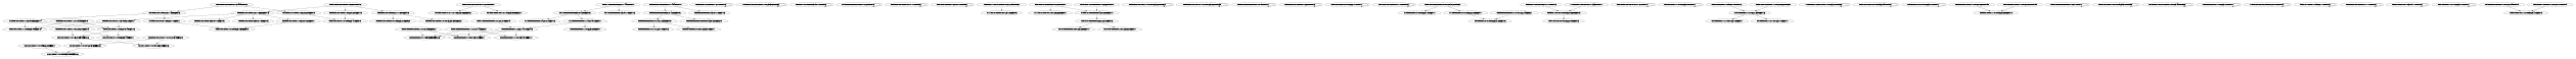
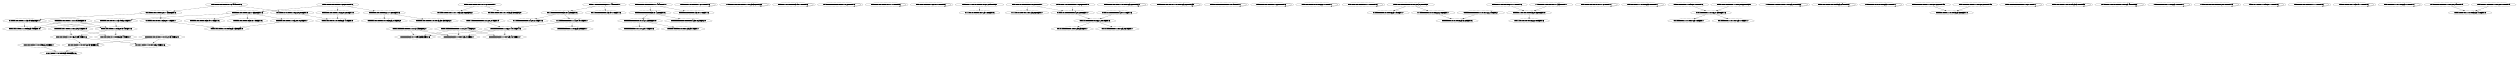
  digraph {
    "001000010010000110_2-20:20-LEN:18"
    "000010010000110100_5-23:41-LEN:18"
    "00001000100001001_1-17:210-LEN:17"
    "001000100001001110110_3-23:166-LEN:21"
    "00100010000100110110_3-23:30-LEN:20"
    "0001000010010000_1-16:454-LEN:16"
    "0010000100100001_2-17:435-LEN:16"
    "01000010010000111_3-19:356-LEN:17"
    "01000010010000110_3-20:71-LEN:17"
    "0000100100001110_5-20:874-LEN:16"
    "000010010000111100_5-23:19-LEN:18"
    "000010010000110100_5-23:165-LEN:18"
    "000010000000000000111_1-21:44-LEN:21"
    "00000000000011100_7-23:21-LEN:17"
    n15 [label="0000000000001110_9-23:33-LEN:16"]
    "00000000000011110_7-23:427-LEN:17"
    "0000000000000000_3-18:428-LEN:16"
    "000000000000000101_4-21:259-LEN:18"
    "00000000000000000000_4-23:182-LEN:20"
    "0000000000001011_7-22:17-LEN:16"
    "00000000000010100_7-23:251-LEN:17"
    "1000000000000111_6-21:401-LEN:16"
    "0000000100100000_2-17:160-LEN:16"
    "000000100100000110100_3-23:138-LEN:21"
    "00000010010000010100_3-23:21-LEN:20"
    "0000000011010000_1-16:17-LEN:16"
    "1100000010010010000111_1-23:36-LEN:22"
    "0000001100100000_3-19:17-LEN:16"
    "000000000000001000_1-18:22-LEN:18"
    "0000000100100001_1-17:17-LEN:16"
    "0001000100000011_2-18:17-LEN:16"
    "000000011100101000001_1-21:289-LEN:21"
    "0111001010000010_7-23:18-LEN:16"
    "00010001010000000_1-18:20-LEN:17"
    "01110010100000110_7-23:268-LEN:17"
    "01000101000000000_4-20:280-LEN:17"
    "0001010000000001_6-21:281-LEN:16"
    "00101000000000100_7-23:23-LEN:17"
    "00101000000000110_7-23:261-LEN:17"
    "0000000010010001110100_1-23:22-LEN:22"
    "00010010000111000_6-23:44-LEN:17"
    "0001001000011101_6-21:854-LEN:16"
    "00000000100100101110100_1-23:26-LEN:23"
    n44 [label="00000000010000000_1-17:454-LEN:17"]
    "0000000000000001_3-18:17-LEN:16"
    "00000000000000000_1-18:19-LEN:17"
    "0000000010000000_1-16:20-LEN:16"
    "0000000100100001_2-17:652-LEN:16"
    "0000001001000010_3-18:19-LEN:16"
    "00000010010000110_3-20:102-LEN:17"
    "00000010010000111_3-19:521-LEN:17"
    "0000001001000010_3-19:17-LEN:16"
    "0010010000111010_7-23:24-LEN:16"
    "0010010000111010_7-22:873-LEN:16"
    "0100100001110100_8-23:888-LEN:16"
    "00010010000101010_6-22:17-LEN:17"
    "01100000000000011_4-20:401-LEN:17"
    "10000000000001110_6-23:20-LEN:17"
    "001010001010000000_1-18:262-LEN:18"
    "0001000100100001_1-17:18-LEN:16"
    "00000010000000001010_1-20:312-LEN:20"
    "01000000000101000_6-23:19-LEN:17"
    "01000000000101010_6-22:286-LEN:17"
    "0000000001010100_8-23:312-LEN:16"
    "0000000010010000_1-16:828-LEN:16"
    "000000010010000110_2-20:28-LEN:18"
    "0000000110010010_2-17:17-LEN:16"
    "000000110010010000_3-20:360-LEN:18"
    "0001100100100001_6-22:18-LEN:16"
    "00010000100100101_1-17:21-LEN:17"
    "00010010001110100_6-23:18-LEN:17"
    "0000100000001110_5-20:18-LEN:16"
    "0001000000011101_6-21:39-LEN:16"
    "00100000001110100_7-23:18-LEN:17"
    "00100000001110110_7-23:17-LEN:17"
    "1100000011000010000111_1-23:21-LEN:22"
    "000010010000100100_5-23:24-LEN:18"
    "0011000000000000_3-18:429-LEN:16"
    "0110000000000001_4-20:21-LEN:16"
    "01000000001010100_6-23:17-LEN:17"
    "0000000000100001110_1-20:26-LEN:19"
    "000000100001110100_5-23:38-LEN:18"
    "00000000000000000_1-18:21-LEN:17"
    "0000100100001100100_5-23:31-LEN:19"
    "00001000100000001110_1-20:22-LEN:20"
    "0000000110010100000110_1-23:45-LEN:22"
    "10000000000001110_6-23:18-LEN:17"
    "000000010010000111_1-19:39-LEN:18"
    "1100000010010010000_1-20:18-LEN:19"
    "0000100000000000011_1-20:27-LEN:19"
    n91 [label="0500101100001110_5-20:17-LEN:16"]
    "0001000000100001110_1-20:20-LEN:19"
    "000000000000000101010_1-22:24-LEN:21"
    "0000000100100001110_1-20:21-LEN:19"
    "0000000010010001_1-17:17-LEN:16"
    "0000010000100111_3-19:17-LEN:16"
    "00010000001110110_6-23:17-LEN:17"
    "00010010000111010_5-22:20-LEN:17"
    "0000000010000001110_1-20:24-LEN:19"
    "000010000001110100_5-23:41-LEN:18"
    "0001000010000001110_1-20:17-LEN:19"
    "11000000110010010_1-17:333-LEN:17"
    "00001000000000000111_1-21:35-LEN:20"
    "00000001001000011101_1-21:34-LEN:20"
    n105 [label="00001100000000006_1-17:440-LEN:17"]
    "0011000000000001_3-19:17-LEN:16"
+   "0000101000000000_4-20:17-LEN:16"
    "001000010010000110_2-20:20-LEN:18" -> "000010010000110100_5-23:41-LEN:18"
    "00001000100001001_1-17:210-LEN:17" -> "001000100001001110110_3-23:166-LEN:21"
    "00001000100001001_1-17:210-LEN:17" -> "00100010000100110110_3-23:30-LEN:20"
    "0001000010010000_1-16:454-LEN:16" -> "001000010010000110_2-20:20-LEN:18"
    "0001000010010000_1-16:454-LEN:16" -> "0010000100100001_2-17:435-LEN:16"
    "0010000100100001_2-17:435-LEN:16" -> "01000010010000111_3-19:356-LEN:17"
    "0010000100100001_2-17:435-LEN:16" -> "01000010010000110_3-20:71-LEN:17"
    "01000010010000111_3-19:356-LEN:17" -> "0000100100001110_5-20:874-LEN:16"
    "01000010010000111_3-19:356-LEN:17" -> "000010010000111100_5-23:19-LEN:18"
    "01000010010000110_3-20:71-LEN:17" -> "000010010000110100_5-23:165-LEN:18"
    "0000100100001110_5-20:874-LEN:16" -> "00010010000111000_6-23:44-LEN:17"
    "0000100100001110_5-20:874-LEN:16" -> "0001001000011101_6-21:854-LEN:16"
    "000010000000000000111_1-21:44-LEN:21" -> "00000000000011100_7-23:21-LEN:17"
    "000010000000000000111_1-21:44-LEN:21" -> n15
    "000010000000000000111_1-21:44-LEN:21" -> "00000000000011110_7-23:427-LEN:17"
    "0000000000000000_3-18:428-LEN:16" -> "000000000000000101_4-21:259-LEN:18"
    "0000000000000000_3-18:428-LEN:16" -> "00000000000000000000_4-23:182-LEN:20"
    "000000000000000101_4-21:259-LEN:18" -> "0000000000001011_7-22:17-LEN:16"
    "000000000000000101_4-21:259-LEN:18" -> "00000000000010100_7-23:251-LEN:17"
    "1000000000000111_6-21:401-LEN:16" -> "00000000000011100_7-23:21-LEN:17"
    "1000000000000111_6-21:401-LEN:16" -> n15
    "1000000000000111_6-21:401-LEN:16" -> "00000000000011110_7-23:427-LEN:17"
    "0000000100100000_2-17:160-LEN:16" -> "000000100100000110100_3-23:138-LEN:21"
    "0000000100100000_2-17:160-LEN:16" -> "00000010010000010100_3-23:21-LEN:20"
    "0000000011010000_1-16:17-LEN:16" -> "0000000011010000_1-16:17-LEN:16"
    "1100000010010010000111_1-23:36-LEN:22" -> "1100000010010010000111_1-23:36-LEN:22"
    "0000001100100000_3-19:17-LEN:16" -> "0000001100100000_3-19:17-LEN:16"
    "000000000000001000_1-18:22-LEN:18" -> "000000000000001000_1-18:22-LEN:18"
    "0000000100100001_1-17:17-LEN:16" -> "0000000100100001_1-17:17-LEN:16"
    "0001000100000011_2-18:17-LEN:16" -> "0001000100000011_2-18:17-LEN:16"
    "000000011100101000001_1-21:289-LEN:21" -> "0111001010000010_7-23:18-LEN:16"
    "00010001010000000_1-18:20-LEN:17" -> "01110010100000110_7-23:268-LEN:17"
    "00010001010000000_1-18:20-LEN:17" -> "01000101000000000_4-20:280-LEN:17"
    "01000101000000000_4-20:280-LEN:17" -> "0001010000000001_6-21:281-LEN:16"
    "0001010000000001_6-21:281-LEN:16" -> "00101000000000100_7-23:23-LEN:17"
    "0001010000000001_6-21:281-LEN:16" -> "00101000000000110_7-23:261-LEN:17"
    "0000000010010001110100_1-23:22-LEN:22" -> "0000000010010001110100_1-23:22-LEN:22"
    "0001001000011101_6-21:854-LEN:16" -> "0010010000111010_7-23:24-LEN:16"
    "0001001000011101_6-21:854-LEN:16" -> "0010010000111010_7-22:873-LEN:16"
    "00000000100100101110100_1-23:26-LEN:23" -> "00000000100100101110100_1-23:26-LEN:23"
    n44 -> "0000000000000000_3-18:428-LEN:16"
    n44 -> "0000000000000001_3-18:17-LEN:16"
    "00000000000000000_1-18:19-LEN:17" -> "00000000000000000_1-18:19-LEN:17"
    "0000000010000000_1-16:20-LEN:16" -> "0000000010000000_1-16:20-LEN:16"
    "0000000100100001_2-17:652-LEN:16" -> "0000001001000010_3-18:19-LEN:16"
    "0000000100100001_2-17:652-LEN:16" -> "00000010010000110_3-20:102-LEN:17"
    "0000000100100001_2-17:652-LEN:16" -> "00000010010000111_3-19:521-LEN:17"
    "0000000100100001_2-17:652-LEN:16" -> "0000001001000010_3-19:17-LEN:16"
    "00000010010000110_3-20:102-LEN:17" -> "000010010000110100_5-23:165-LEN:18"
    "00000010010000111_3-19:521-LEN:17" -> "0000100100001110_5-20:874-LEN:16"
    "00000010010000111_3-19:521-LEN:17" -> "000010010000111100_5-23:19-LEN:18"
    "0010010000111010_7-22:873-LEN:16" -> "0100100001110100_8-23:888-LEN:16"
    "00010010000101010_6-22:17-LEN:17" -> "00010010000101010_6-22:17-LEN:17"
    "01100000000000011_4-20:401-LEN:17" -> "1000000000000111_6-21:401-LEN:16"
    "01100000000000011_4-20:401-LEN:17" -> "10000000000001110_6-23:20-LEN:17"
    "001010001010000000_1-18:262-LEN:18" -> "01000101000000000_4-20:280-LEN:17"
    "0001000100100001_1-17:18-LEN:16" -> "0001000100100001_1-17:18-LEN:16"
    "00000010000000001010_1-20:312-LEN:20" -> "01000000000101000_6-23:19-LEN:17"
    "00000010000000001010_1-20:312-LEN:20" -> "01000000000101010_6-22:286-LEN:17"
    "01000000000101010_6-22:286-LEN:17" -> "0000000001010100_8-23:312-LEN:16"
    "0000000010010000_1-16:828-LEN:16" -> "0000000100100000_2-17:160-LEN:16"
    "0000000010010000_1-16:828-LEN:16" -> "0000000100100001_2-17:652-LEN:16"
    "0000000010010000_1-16:828-LEN:16" -> "000000010010000110_2-20:28-LEN:18"
    "000000010010000110_2-20:28-LEN:18" -> "000010010000110100_5-23:41-LEN:18"
    "0000000110010010_2-17:17-LEN:16" -> "000000110010010000_3-20:360-LEN:18"
    "000000110010010000_3-20:360-LEN:18" -> "0001100100100001_6-22:18-LEN:16"
    "00010000100100101_1-17:21-LEN:17" -> "00010000100100101_1-17:21-LEN:17"
    "00010010001110100_6-23:18-LEN:17" -> "00010010001110100_6-23:18-LEN:17"
    "0000100000001110_5-20:18-LEN:16" -> "0001000000011101_6-21:39-LEN:16"
    "0001000000011101_6-21:39-LEN:16" -> "00100000001110100_7-23:18-LEN:17"
    "0001000000011101_6-21:39-LEN:16" -> "00100000001110110_7-23:17-LEN:17"
    "1100000011000010000111_1-23:21-LEN:22" -> "1100000011000010000111_1-23:21-LEN:22"
    "000010010000100100_5-23:24-LEN:18" -> "000010010000100100_5-23:24-LEN:18"
    "0011000000000000_3-18:429-LEN:16" -> "01100000000000011_4-20:401-LEN:17"
    "0011000000000000_3-18:429-LEN:16" -> "0110000000000001_4-20:21-LEN:16"
    "01000000001010100_6-23:17-LEN:17" -> "01000000001010100_6-23:17-LEN:17"
    "0000000000100001110_1-20:26-LEN:19" -> "000000100001110100_5-23:38-LEN:18"
    "00000000000000000_1-18:21-LEN:17" -> "00000000000000000_1-18:21-LEN:17"
    "0000100100001100100_5-23:31-LEN:19" -> "0000100100001100100_5-23:31-LEN:19"
    "00001000100000001110_1-20:22-LEN:20" -> "0001000000011101_6-21:39-LEN:16"
    "0000000110010100000110_1-23:45-LEN:22" -> "0000000110010100000110_1-23:45-LEN:22"
    "10000000000001110_6-23:18-LEN:17" -> "10000000000001110_6-23:18-LEN:17"
    "000000010010000111_1-19:39-LEN:18" -> "0000100100001110_5-20:874-LEN:16"
    "000000010010000111_1-19:39-LEN:18" -> "000010010000111100_5-23:19-LEN:18"
    "1100000010010010000_1-20:18-LEN:19" -> "1100000010010010000_1-20:18-LEN:19"
    "0000100000000000011_1-20:27-LEN:19" -> "1000000000000111_6-21:401-LEN:16"
    n91 -> n91
    "0001000000100001110_1-20:20-LEN:19" -> "000000100001110100_5-23:38-LEN:18"
    "000000000000000101010_1-22:24-LEN:21" -> "0000000001010100_8-23:312-LEN:16"
    "0000000100100001110_1-20:21-LEN:19" -> "00010010000111000_6-23:44-LEN:17"
    "0000000100100001110_1-20:21-LEN:19" -> "0001001000011101_6-21:854-LEN:16"
    "0000000010010001_1-17:17-LEN:16" -> "0000000010010001_1-17:17-LEN:16"
    "0000010000100111_3-19:17-LEN:16" -> "0000010000100111_3-19:17-LEN:16"
    "00010000001110110_6-23:17-LEN:17" -> "00010000001110110_6-23:17-LEN:17"
    "00010010000111010_5-22:20-LEN:17" -> "0100100001110100_8-23:888-LEN:16"
    "0000000010000001110_1-20:24-LEN:19" -> "000010000001110100_5-23:41-LEN:18"
    "0001000010000001110_1-20:17-LEN:19" -> "000010000001110100_5-23:41-LEN:18"
    "11000000110010010_1-17:333-LEN:17" -> "000000110010010000_3-20:360-LEN:18"
    "00001000000000000111_1-21:35-LEN:20" -> "00000000000011100_7-23:21-LEN:17"
    "00001000000000000111_1-21:35-LEN:20" -> n15
    "00000001001000011101_1-21:34-LEN:20" -> "0010010000111010_7-23:24-LEN:16"
    "00000001001000011101_1-21:34-LEN:20" -> "0010010000111010_7-22:873-LEN:16"
    n105 -> "0011000000000000_3-18:429-LEN:16"
    n105 -> "0011000000000001_3-19:17-LEN:16"
+   "0000101000000000_4-20:17-LEN:16" -> "0001010000000001_6-21:281-LEN:16"
  }
